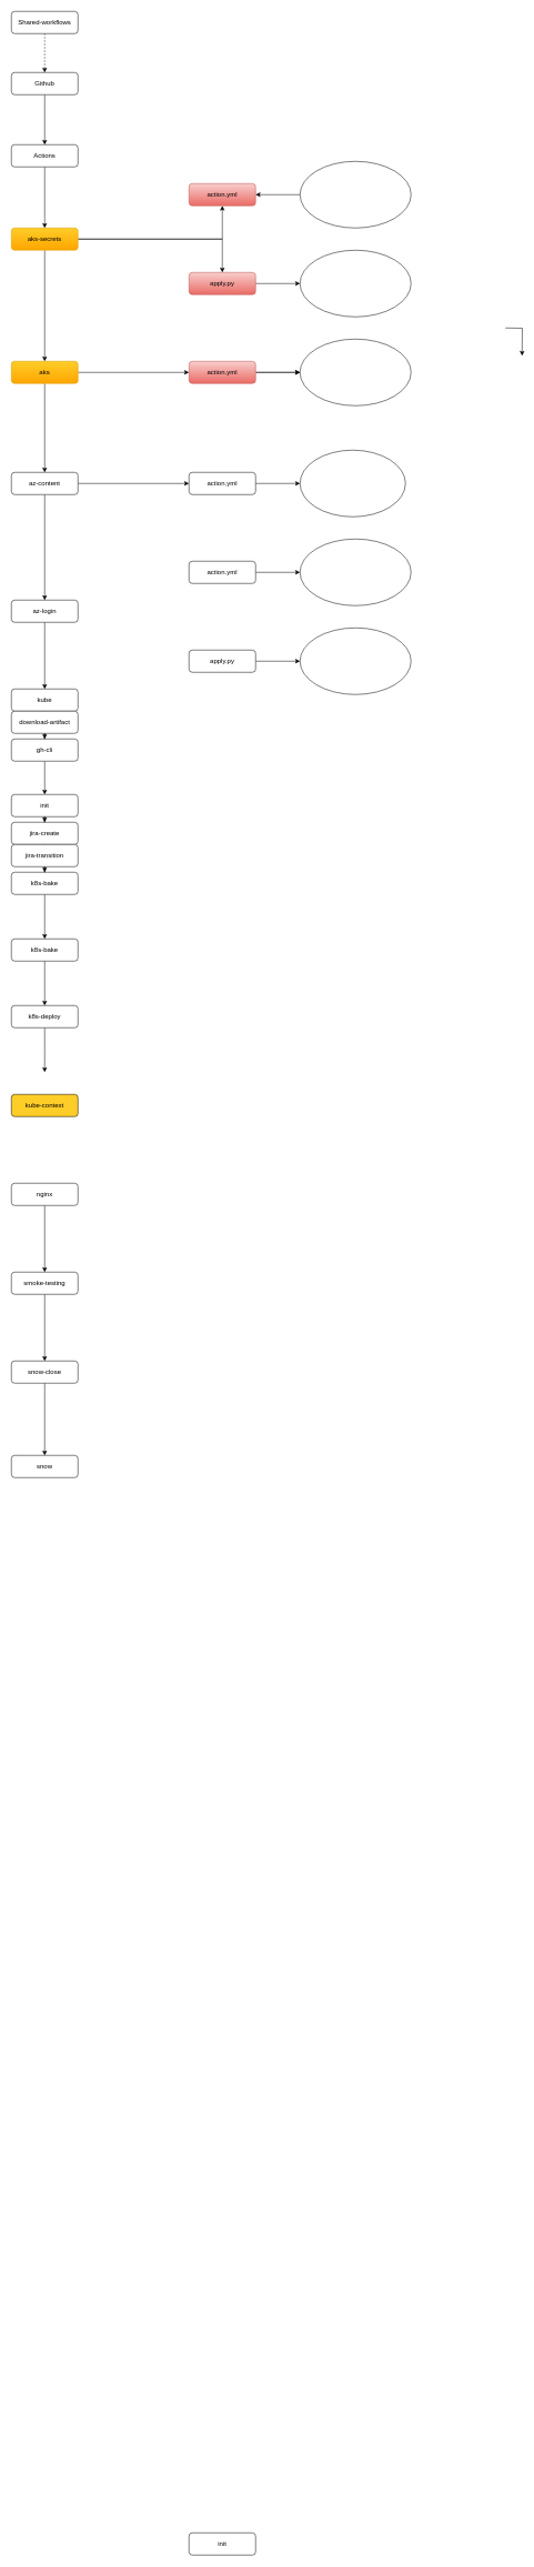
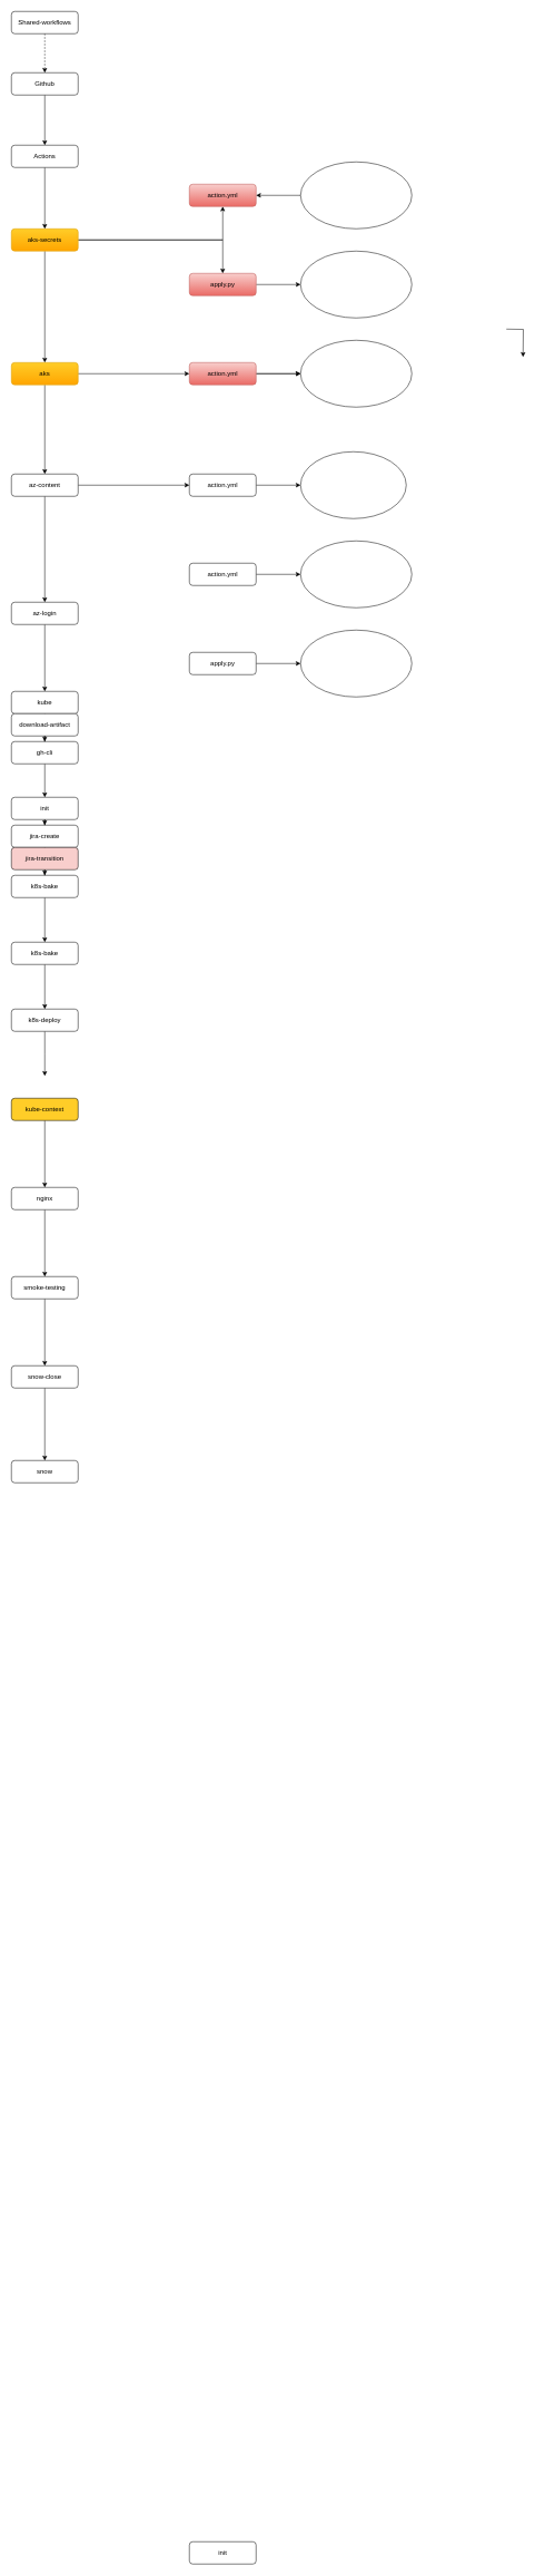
  <mxCell id="0" />
  <mxCell id="1" parent="0" />
  <mxCell id="2" value="" style="edgeStyle=orthogonalEdgeStyle;rounded=0;orthogonalLoop=1;jettySize=auto;html=1;" edge="1" parent="1" source="3" target="9"><mxGeometry relative="1" as="geometry" /></mxCell>
  <mxCell id="3" value="Github" style="rounded=1;whiteSpace=wrap;html=1;fontSize=12;glass=0;strokeWidth=1;shadow=0;" vertex="1" parent="1"><mxGeometry x="20" y="130" width="120" height="40" as="geometry" /></mxCell>
  <mxCell id="4" value="" style="edgeStyle=orthogonalEdgeStyle;rounded=0;orthogonalLoop=1;jettySize=auto;html=1;" edge="1" parent="1" source="7" target="15"><mxGeometry relative="1" as="geometry" /></mxCell>
  <mxCell id="5" value="" style="edgeStyle=orthogonalEdgeStyle;rounded=0;orthogonalLoop=1;jettySize=auto;html=1;" edge="1" parent="1" source="7" target="48"><mxGeometry relative="1" as="geometry" /></mxCell>
  <mxCell id="6" value="" style="edgeStyle=orthogonalEdgeStyle;rounded=0;orthogonalLoop=1;jettySize=auto;html=1;" edge="1" parent="1" source="7" target="50"><mxGeometry relative="1" as="geometry" /></mxCell>
  <mxCell id="7" value="aks-secrets" style="rounded=1;whiteSpace=wrap;html=1;fontSize=12;glass=0;strokeWidth=1;shadow=0;fillColor=#ffcd28;strokeColor=#d79b00;gradientColor=#ffa500;" vertex="1" parent="1"><mxGeometry x="20" y="410" width="120" height="40" as="geometry" /></mxCell>
  <mxCell id="8" value="" style="edgeStyle=orthogonalEdgeStyle;rounded=0;orthogonalLoop=1;jettySize=auto;html=1;" edge="1" parent="1" source="9" target="7"><mxGeometry relative="1" as="geometry" /></mxCell>
  <mxCell id="9" value="Actions" style="rounded=1;whiteSpace=wrap;html=1;fontSize=12;glass=0;strokeWidth=1;shadow=0;" vertex="1" parent="1"><mxGeometry x="20" y="260" width="120" height="40" as="geometry" /></mxCell>
  <mxCell id="10" value="" style="edgeStyle=orthogonalEdgeStyle;rounded=0;orthogonalLoop=1;jettySize=auto;html=1;" edge="1" parent="1" source="12" target="17"><mxGeometry relative="1" as="geometry" /></mxCell>
  <mxCell id="11" value="" style="edgeStyle=orthogonalEdgeStyle;rounded=0;orthogonalLoop=1;jettySize=auto;html=1;" edge="1" parent="1" source="12" target="60"><mxGeometry relative="1" as="geometry" /></mxCell>
  <mxCell id="12" value="az-content" style="rounded=1;whiteSpace=wrap;html=1;fontSize=12;glass=0;strokeWidth=1;shadow=0;" vertex="1" parent="1"><mxGeometry x="20" y="850" width="120" height="40" as="geometry" /></mxCell>
  <mxCell id="13" value="" style="edgeStyle=orthogonalEdgeStyle;rounded=0;orthogonalLoop=1;jettySize=auto;html=1;" edge="1" parent="1" source="15" target="12"><mxGeometry relative="1" as="geometry" /></mxCell>
  <mxCell id="14" value="" style="edgeStyle=orthogonalEdgeStyle;rounded=0;orthogonalLoop=1;jettySize=auto;html=1;" edge="1" parent="1" source="15" target="57"><mxGeometry relative="1" as="geometry" /></mxCell>
  <mxCell id="15" value="aks" style="rounded=1;whiteSpace=wrap;html=1;fontSize=12;glass=0;strokeWidth=1;shadow=0;fillColor=#ffcd28;gradientColor=#ffa500;strokeColor=#d79b00;" vertex="1" parent="1"><mxGeometry x="20" y="650" width="120" height="40" as="geometry" /></mxCell>
  <mxCell id="16" value="" style="edgeStyle=orthogonalEdgeStyle;rounded=0;orthogonalLoop=1;jettySize=auto;html=1;" edge="1" parent="1" source="17" target="19"><mxGeometry relative="1" as="geometry" /></mxCell>
  <mxCell id="17" value="az-login" style="rounded=1;whiteSpace=wrap;html=1;fontSize=12;glass=0;strokeWidth=1;shadow=0;" vertex="1" parent="1"><mxGeometry x="20" y="1080" width="120" height="40" as="geometry" /></mxCell>
  <mxCell id="18" value="" style="edgeStyle=orthogonalEdgeStyle;rounded=0;orthogonalLoop=1;jettySize=auto;html=1;" edge="1" parent="1" source="19" target="21"><mxGeometry relative="1" as="geometry" /></mxCell>
  <mxCell id="19" value="kube&lt;br&gt;" style="rounded=1;whiteSpace=wrap;html=1;fontSize=12;glass=0;strokeWidth=1;shadow=0;" vertex="1" parent="1"><mxGeometry x="20" y="1240" width="120" height="40" as="geometry" /></mxCell>
  <mxCell id="20" value="" style="edgeStyle=orthogonalEdgeStyle;rounded=0;orthogonalLoop=1;jettySize=auto;html=1;" edge="1" parent="1" source="21" target="23"><mxGeometry relative="1" as="geometry" /></mxCell>
  <mxCell id="21" value="download-artifact" style="rounded=1;whiteSpace=wrap;html=1;fontSize=12;glass=0;strokeWidth=1;shadow=0;" vertex="1" parent="1"><mxGeometry x="20" y="1280" width="120" height="40" as="geometry" /></mxCell>
  <mxCell id="22" value="" style="edgeStyle=orthogonalEdgeStyle;rounded=0;orthogonalLoop=1;jettySize=auto;html=1;" edge="1" parent="1" source="23" target="25"><mxGeometry relative="1" as="geometry" /></mxCell>
  <mxCell id="23" value="gh-cli" style="rounded=1;whiteSpace=wrap;html=1;fontSize=12;glass=0;strokeWidth=1;shadow=0;" vertex="1" parent="1"><mxGeometry x="20" y="1330" width="120" height="40" as="geometry" /></mxCell>
  <mxCell id="24" value="" style="edgeStyle=orthogonalEdgeStyle;rounded=0;orthogonalLoop=1;jettySize=auto;html=1;" edge="1" parent="1" source="25" target="27"><mxGeometry relative="1" as="geometry" /></mxCell>
  <mxCell id="25" value="init&lt;br&gt;" style="rounded=1;whiteSpace=wrap;html=1;fontSize=12;glass=0;strokeWidth=1;shadow=0;" vertex="1" parent="1"><mxGeometry x="20" y="1430" width="120" height="40" as="geometry" /></mxCell>
  <mxCell id="26" value="" style="edgeStyle=orthogonalEdgeStyle;rounded=0;orthogonalLoop=1;jettySize=auto;html=1;" edge="1" parent="1" source="27" target="29"><mxGeometry relative="1" as="geometry" /></mxCell>
  <mxCell id="27" value="jira-create&lt;br&gt;" style="rounded=1;whiteSpace=wrap;html=1;fontSize=12;glass=0;strokeWidth=1;shadow=0;" vertex="1" parent="1"><mxGeometry x="20" y="1480" width="120" height="40" as="geometry" /></mxCell>
  <mxCell id="28" value="" style="edgeStyle=orthogonalEdgeStyle;rounded=0;orthogonalLoop=1;jettySize=auto;html=1;" edge="1" parent="1" source="29" target="31"><mxGeometry relative="1" as="geometry" /></mxCell>
- <mxCell id="29" value="jira-transition&lt;br&gt;" style="rounded=1;whiteSpace=wrap;html=1;fontSize=12;glass=0;strokeWidth=1;shadow=0;" vertex="1" parent="1"><mxGeometry x="20" y="1520" width="120" height="40" as="geometry" /></mxCell>
+ <mxCell id="29" value="jira-transition&lt;br&gt;" style="rounded=1;whiteSpace=wrap;html=1;fontSize=12;glass=0;strokeWidth=1;shadow=0;fillColor=#f8cecc;" vertex="1" parent="1"><mxGeometry x="20" y="1520" width="120" height="40" as="geometry" /></mxCell>
  <mxCell id="30" value="" style="edgeStyle=orthogonalEdgeStyle;rounded=0;orthogonalLoop=1;jettySize=auto;html=1;" edge="1" parent="1" source="31" target="33"><mxGeometry relative="1" as="geometry" /></mxCell>
  <mxCell id="31" value="k8s-bake" style="rounded=1;whiteSpace=wrap;html=1;fontSize=12;glass=0;strokeWidth=1;shadow=0;" vertex="1" parent="1"><mxGeometry x="20" y="1570" width="120" height="40" as="geometry" /></mxCell>
  <mxCell id="32" value="" style="edgeStyle=orthogonalEdgeStyle;rounded=0;orthogonalLoop=1;jettySize=auto;html=1;" edge="1" parent="1" source="33" target="35"><mxGeometry relative="1" as="geometry" /></mxCell>
  <mxCell id="33" value="k8s-bake&lt;br&gt;" style="rounded=1;whiteSpace=wrap;html=1;fontSize=12;glass=0;strokeWidth=1;shadow=0;" vertex="1" parent="1"><mxGeometry x="20" y="1690" width="120" height="40" as="geometry" /></mxCell>
  <mxCell id="34" value="" style="edgeStyle=orthogonalEdgeStyle;rounded=0;orthogonalLoop=1;jettySize=auto;html=1;" edge="1" parent="1" source="35"><mxGeometry relative="1" as="geometry"><mxPoint x="80" y="1930" as="targetPoint" /></mxGeometry></mxCell>
  <mxCell id="35" value="k8s-deploy&lt;br&gt;" style="rounded=1;whiteSpace=wrap;html=1;fontSize=12;glass=0;strokeWidth=1;shadow=0;" vertex="1" parent="1"><mxGeometry x="20" y="1810" width="120" height="40" as="geometry" /></mxCell>
+ <mxCell id="36" value="" style="edgeStyle=orthogonalEdgeStyle;rounded=0;orthogonalLoop=1;jettySize=auto;html=1;" edge="1" parent="1" source="37" target="39"><mxGeometry relative="1" as="geometry" /></mxCell>
  <mxCell id="37" value="kube-context" style="rounded=1;whiteSpace=wrap;html=1;fontSize=12;glass=0;strokeWidth=1;shadow=0;fillColor=#ffcd28;" vertex="1" parent="1"><mxGeometry x="20" y="1970" width="120" height="40" as="geometry" /></mxCell>
  <mxCell id="38" value="" style="edgeStyle=orthogonalEdgeStyle;rounded=0;orthogonalLoop=1;jettySize=auto;html=1;" edge="1" parent="1" source="39" target="41"><mxGeometry relative="1" as="geometry" /></mxCell>
  <mxCell id="39" value="nginx" style="rounded=1;whiteSpace=wrap;html=1;fontSize=12;glass=0;strokeWidth=1;shadow=0;" vertex="1" parent="1"><mxGeometry x="20" y="2130" width="120" height="40" as="geometry" /></mxCell>
  <mxCell id="40" value="" style="edgeStyle=orthogonalEdgeStyle;rounded=0;orthogonalLoop=1;jettySize=auto;html=1;" edge="1" parent="1" source="41" target="43"><mxGeometry relative="1" as="geometry" /></mxCell>
  <mxCell id="41" value="smoke-testing" style="rounded=1;whiteSpace=wrap;html=1;fontSize=12;glass=0;strokeWidth=1;shadow=0;" vertex="1" parent="1"><mxGeometry x="20" y="2290" width="120" height="40" as="geometry" /></mxCell>
  <mxCell id="42" value="" style="edgeStyle=orthogonalEdgeStyle;rounded=0;orthogonalLoop=1;jettySize=auto;html=1;" edge="1" parent="1" source="43" target="45"><mxGeometry relative="1" as="geometry" /></mxCell>
  <mxCell id="43" value="snow-close" style="rounded=1;whiteSpace=wrap;html=1;fontSize=12;glass=0;strokeWidth=1;shadow=0;" vertex="1" parent="1"><mxGeometry x="20" y="2450" width="120" height="40" as="geometry" /></mxCell>
  <mxCell id="44" value="init&lt;br&gt;" style="rounded=1;whiteSpace=wrap;html=1;fontSize=12;glass=0;strokeWidth=1;shadow=0;" vertex="1" parent="1"><mxGeometry x="340" y="4560" width="120" height="40" as="geometry" /></mxCell>
  <mxCell id="45" value="snow&lt;br&gt;" style="rounded=1;whiteSpace=wrap;html=1;fontSize=12;glass=0;strokeWidth=1;shadow=0;" vertex="1" parent="1"><mxGeometry x="20" y="2620" width="120" height="40" as="geometry" /></mxCell>
  <mxCell id="46" value="" style="edgeStyle=orthogonalEdgeStyle;rounded=0;orthogonalLoop=1;jettySize=auto;html=1;dashed=1;" edge="1" parent="1" source="47" target="3"><mxGeometry relative="1" as="geometry" /></mxCell>
  <mxCell id="47" value="Shared-workflows" style="rounded=1;whiteSpace=wrap;html=1;fontSize=12;glass=0;strokeWidth=1;shadow=0;" vertex="1" parent="1"><mxGeometry x="20" y="20" width="120" height="40" as="geometry" /></mxCell>
  <mxCell id="48" value="action.yml" style="rounded=1;whiteSpace=wrap;html=1;fontSize=12;glass=0;strokeWidth=1;shadow=0;fillColor=#f8cecc;gradientColor=#ea6b66;strokeColor=#b85450;" vertex="1" parent="1"><mxGeometry x="340" y="330" width="120" height="40" as="geometry" /></mxCell>
  <mxCell id="49" value="" style="edgeStyle=orthogonalEdgeStyle;rounded=0;orthogonalLoop=1;jettySize=auto;html=1;" edge="1" parent="1" source="50" target="54"><mxGeometry relative="1" as="geometry" /></mxCell>
  <mxCell id="50" value="apply.py&lt;br&gt;" style="rounded=1;whiteSpace=wrap;html=1;fontSize=12;glass=0;strokeWidth=1;shadow=0;fillColor=#f8cecc;gradientColor=#ea6b66;strokeColor=#b85450;" vertex="1" parent="1"><mxGeometry x="340" y="490" width="120" height="40" as="geometry" /></mxCell>
  <mxCell id="51" style="edgeStyle=orthogonalEdgeStyle;rounded=0;orthogonalLoop=1;jettySize=auto;html=1;exitX=0.25;exitY=1;exitDx=0;exitDy=0;" edge="1" parent="1" source="48" target="48"><mxGeometry relative="1" as="geometry"><Array as="points"><mxPoint x="400" y="370" /><mxPoint x="400" y="370" /></Array></mxGeometry></mxCell>
  <mxCell id="52" value="" style="edgeStyle=orthogonalEdgeStyle;rounded=0;orthogonalLoop=1;jettySize=auto;html=1;" edge="1" parent="1" source="53" target="48"><mxGeometry relative="1" as="geometry" /></mxCell>
  <mxCell id="53" value="" style="ellipse;whiteSpace=wrap;html=1;rounded=1;glass=0;strokeWidth=1;shadow=0;" vertex="1" parent="1"><mxGeometry x="540" y="290" width="200" height="120" as="geometry" /></mxCell>
  <mxCell id="54" value="" style="ellipse;whiteSpace=wrap;html=1;rounded=1;glass=0;strokeWidth=1;shadow=0;" vertex="1" parent="1"><mxGeometry x="540" y="450" width="200" height="120" as="geometry" /></mxCell>
  <mxCell id="55" value="" style="edgeStyle=orthogonalEdgeStyle;rounded=0;orthogonalLoop=1;jettySize=auto;html=1;" edge="1" parent="1" source="57" target="58"><mxGeometry relative="1" as="geometry" /></mxCell>
  <mxCell id="56" style="edgeStyle=orthogonalEdgeStyle;rounded=0;orthogonalLoop=1;jettySize=auto;html=1;" edge="1" parent="1" source="57" target="58"><mxGeometry relative="1" as="geometry" /></mxCell>
  <mxCell id="57" value="action.yml&lt;br&gt;" style="rounded=1;whiteSpace=wrap;html=1;fontSize=12;glass=0;strokeWidth=1;shadow=0;fillColor=#f8cecc;gradientColor=#ea6b66;strokeColor=#b85450;" vertex="1" parent="1"><mxGeometry x="340" y="650" width="120" height="40" as="geometry" /></mxCell>
  <mxCell id="58" value="" style="ellipse;whiteSpace=wrap;html=1;rounded=1;glass=0;strokeWidth=1;shadow=0;" vertex="1" parent="1"><mxGeometry x="540" y="610" width="200" height="120" as="geometry" /></mxCell>
  <mxCell id="59" value="" style="edgeStyle=orthogonalEdgeStyle;rounded=0;orthogonalLoop=1;jettySize=auto;html=1;" edge="1" parent="1" source="60" target="61"><mxGeometry relative="1" as="geometry" /></mxCell>
  <mxCell id="60" value="action.yml&lt;br&gt;" style="rounded=1;whiteSpace=wrap;html=1;fontSize=12;glass=0;strokeWidth=1;shadow=0;" vertex="1" parent="1"><mxGeometry x="340" y="850" width="120" height="40" as="geometry" /></mxCell>
  <mxCell id="61" value="" style="ellipse;whiteSpace=wrap;html=1;rounded=1;glass=0;strokeWidth=1;shadow=0;" vertex="1" parent="1"><mxGeometry x="540" y="810" width="190" height="120" as="geometry" /></mxCell>
  <mxCell id="62" value="" style="edgeStyle=orthogonalEdgeStyle;rounded=0;orthogonalLoop=1;jettySize=auto;html=1;" edge="1" parent="1" source="63" target="67"><mxGeometry relative="1" as="geometry" /></mxCell>
  <mxCell id="63" value="action.yml" style="rounded=1;whiteSpace=wrap;html=1;fontSize=12;glass=0;strokeWidth=1;shadow=0;" vertex="1" parent="1"><mxGeometry x="340" y="1010" width="120" height="40" as="geometry" /></mxCell>
  <mxCell id="64" value="" style="edgeStyle=orthogonalEdgeStyle;rounded=0;orthogonalLoop=1;jettySize=auto;html=1;" edge="1" source="65" target="68" parent="1"><mxGeometry relative="1" as="geometry" /></mxCell>
  <mxCell id="65" value="apply.py&lt;br&gt;" style="rounded=1;whiteSpace=wrap;html=1;fontSize=12;glass=0;strokeWidth=1;shadow=0;" vertex="1" parent="1"><mxGeometry x="340" y="1170" width="120" height="40" as="geometry" /></mxCell>
  <mxCell id="66" style="edgeStyle=orthogonalEdgeStyle;rounded=0;orthogonalLoop=1;jettySize=auto;html=1;exitX=0.25;exitY=1;exitDx=0;exitDy=0;" edge="1" source="63" target="63" parent="1"><mxGeometry relative="1" as="geometry"><Array as="points"><mxPoint x="400" y="1050" /><mxPoint x="400" y="1050" /></Array></mxGeometry></mxCell>
  <mxCell id="67" value="" style="ellipse;whiteSpace=wrap;html=1;rounded=1;glass=0;strokeWidth=1;shadow=0;" vertex="1" parent="1"><mxGeometry x="540" y="970" width="200" height="120" as="geometry" /></mxCell>
  <mxCell id="68" value="" style="ellipse;whiteSpace=wrap;html=1;rounded=1;glass=0;strokeWidth=1;shadow=0;" vertex="1" parent="1"><mxGeometry x="540" y="1130" width="200" height="120" as="geometry" /></mxCell>
  <mxCell id="69" style="edgeStyle=orthogonalEdgeStyle;rounded=0;orthogonalLoop=1;jettySize=auto;html=1;" edge="1" parent="1"><mxGeometry relative="1" as="geometry"><mxPoint x="910" y="590" as="sourcePoint" /><mxPoint x="940" y="640" as="targetPoint" /></mxGeometry></mxCell>
